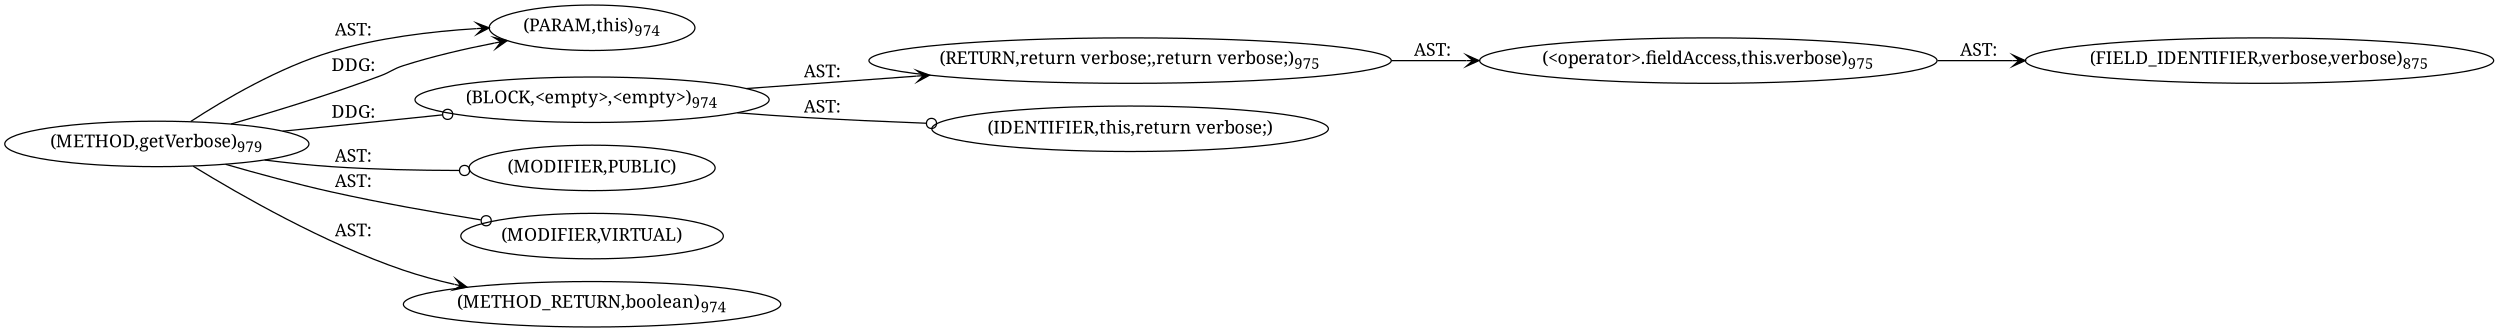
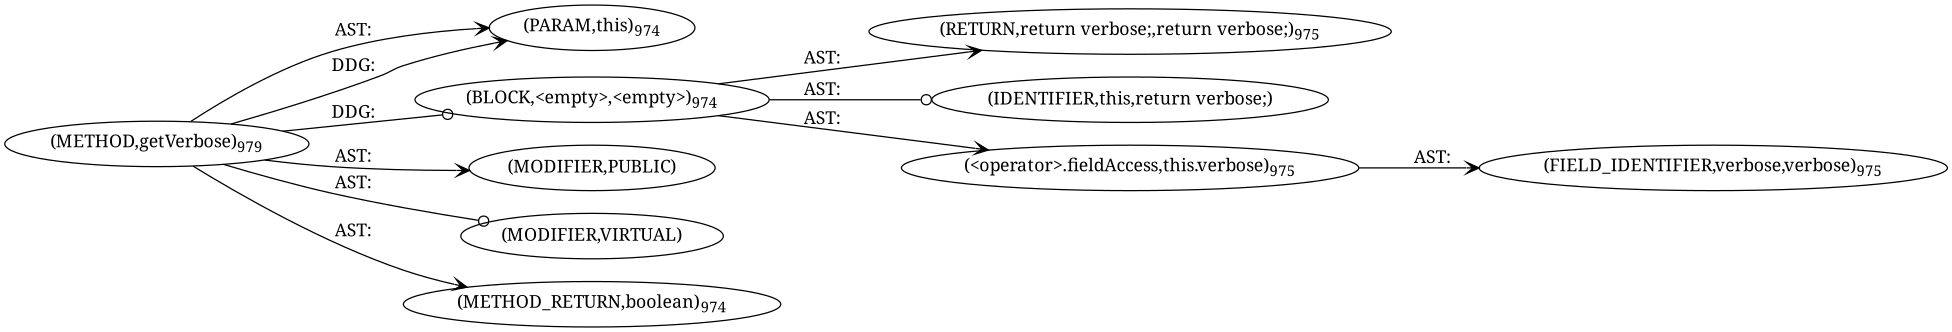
  digraph {
    fontname="Noto Serif"
    rankdir=LR
    node [fontname="Noto Serif"]
    edge [arrowhead=vee fontname="Noto Serif"]
    n1 [label=<(METHOD,getVerbose)<SUB>979</SUB>>]
    n2 [label=<(PARAM,this)<SUB>974</SUB>>]
    n3 [label=<(BLOCK,&lt;empty&gt;,&lt;empty&gt;)<SUB>974</SUB>>]
    n4 [label=<(MODIFIER,PUBLIC)>]
    n5 [label=<(MODIFIER,VIRTUAL)>]
    n6 [label=<(METHOD_RETURN,boolean)<SUB>974</SUB>>]
    n7 [label=<(RETURN,return verbose;,return verbose;)<SUB>975</SUB>>]
    n8 [label=<(IDENTIFIER,this,return verbose;)>]
    n9 [label=<(&lt;operator&gt;.fieldAccess,this.verbose)<SUB>975</SUB>>]
-   n10 [label=<(FIELD_IDENTIFIER,verbose,verbose)<SUB>875</SUB>>]
+   n10 [label=<(FIELD_IDENTIFIER,verbose,verbose)<SUB>975</SUB>>]
    n1 -> n2 [label="AST: "]
    n1 -> n2 [label="DDG: "]
    n1 -> n3 [arrowhead=odot label="DDG: "]
-   n1 -> n4 [arrowhead=odot label="AST: "]
+   n1 -> n4 [label="AST: "]
    n1 -> n5 [arrowhead=odot label="AST: "]
    n1 -> n6 [label="AST: "]
    n3 -> n7 [label="AST: "]
    n3 -> n8 [arrowhead=odot label="AST: "]
-   n7 -> n9 [label="AST: "]
+   n3 -> n9 [label="AST: "]
    n9 -> n10 [label="AST: "]
  }
